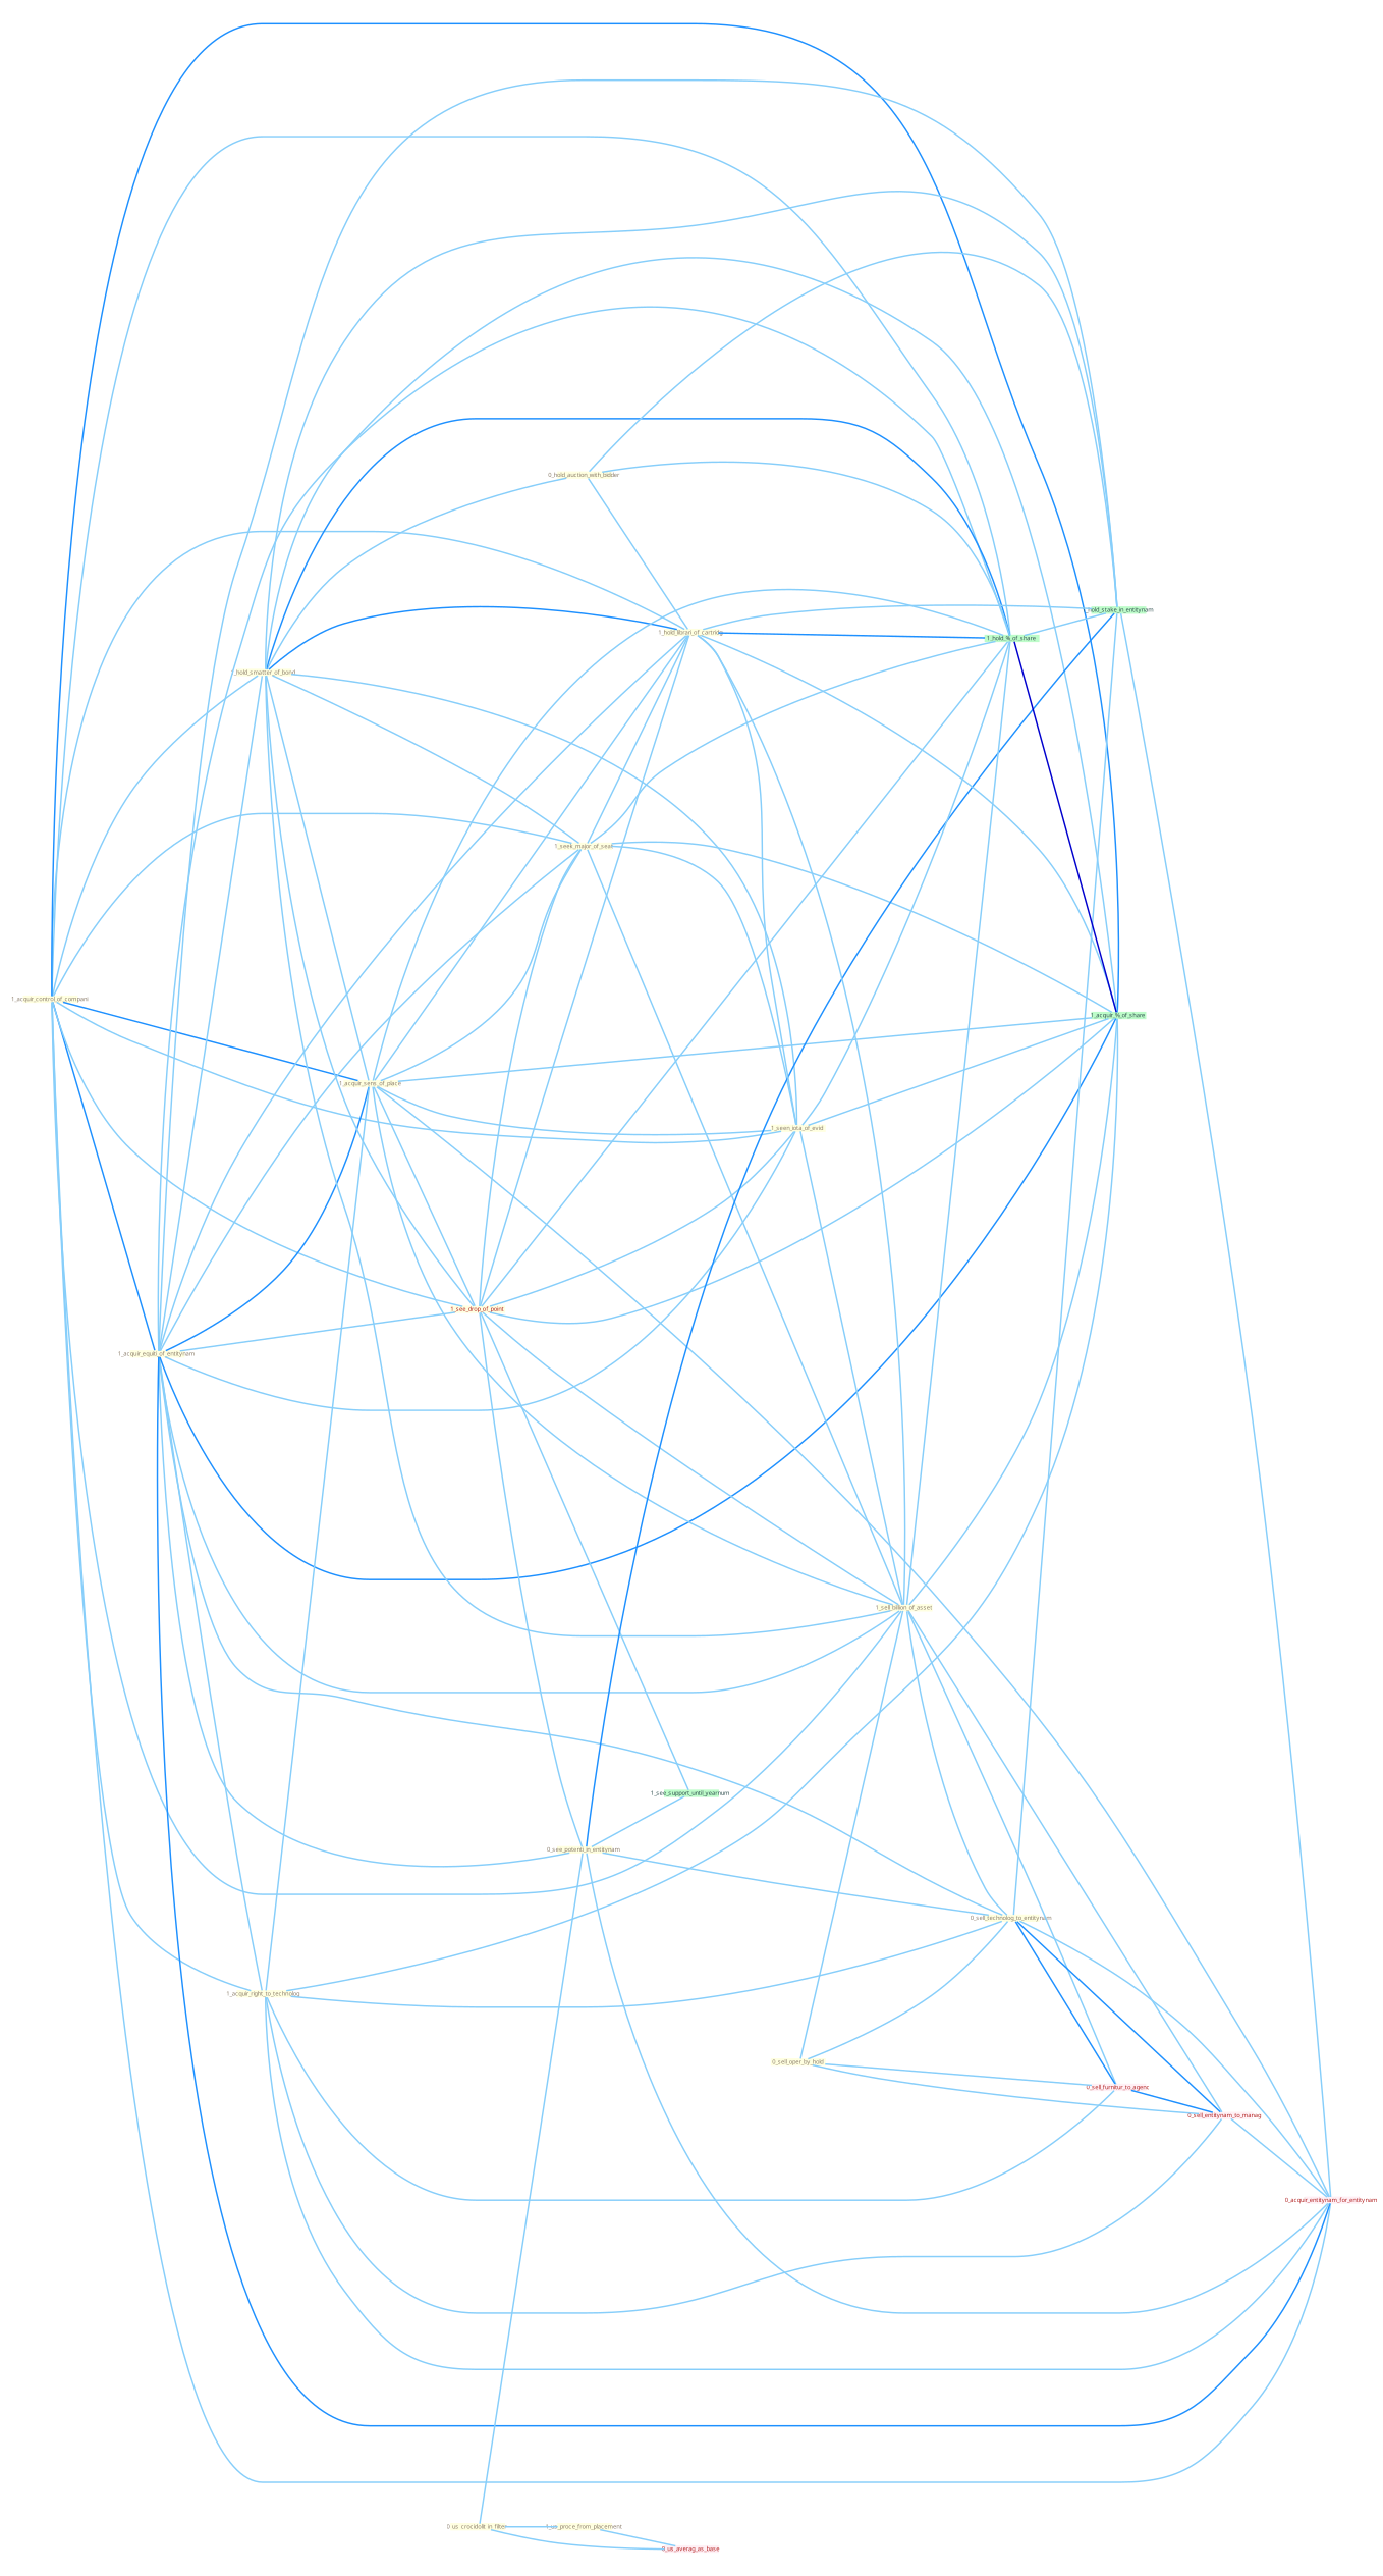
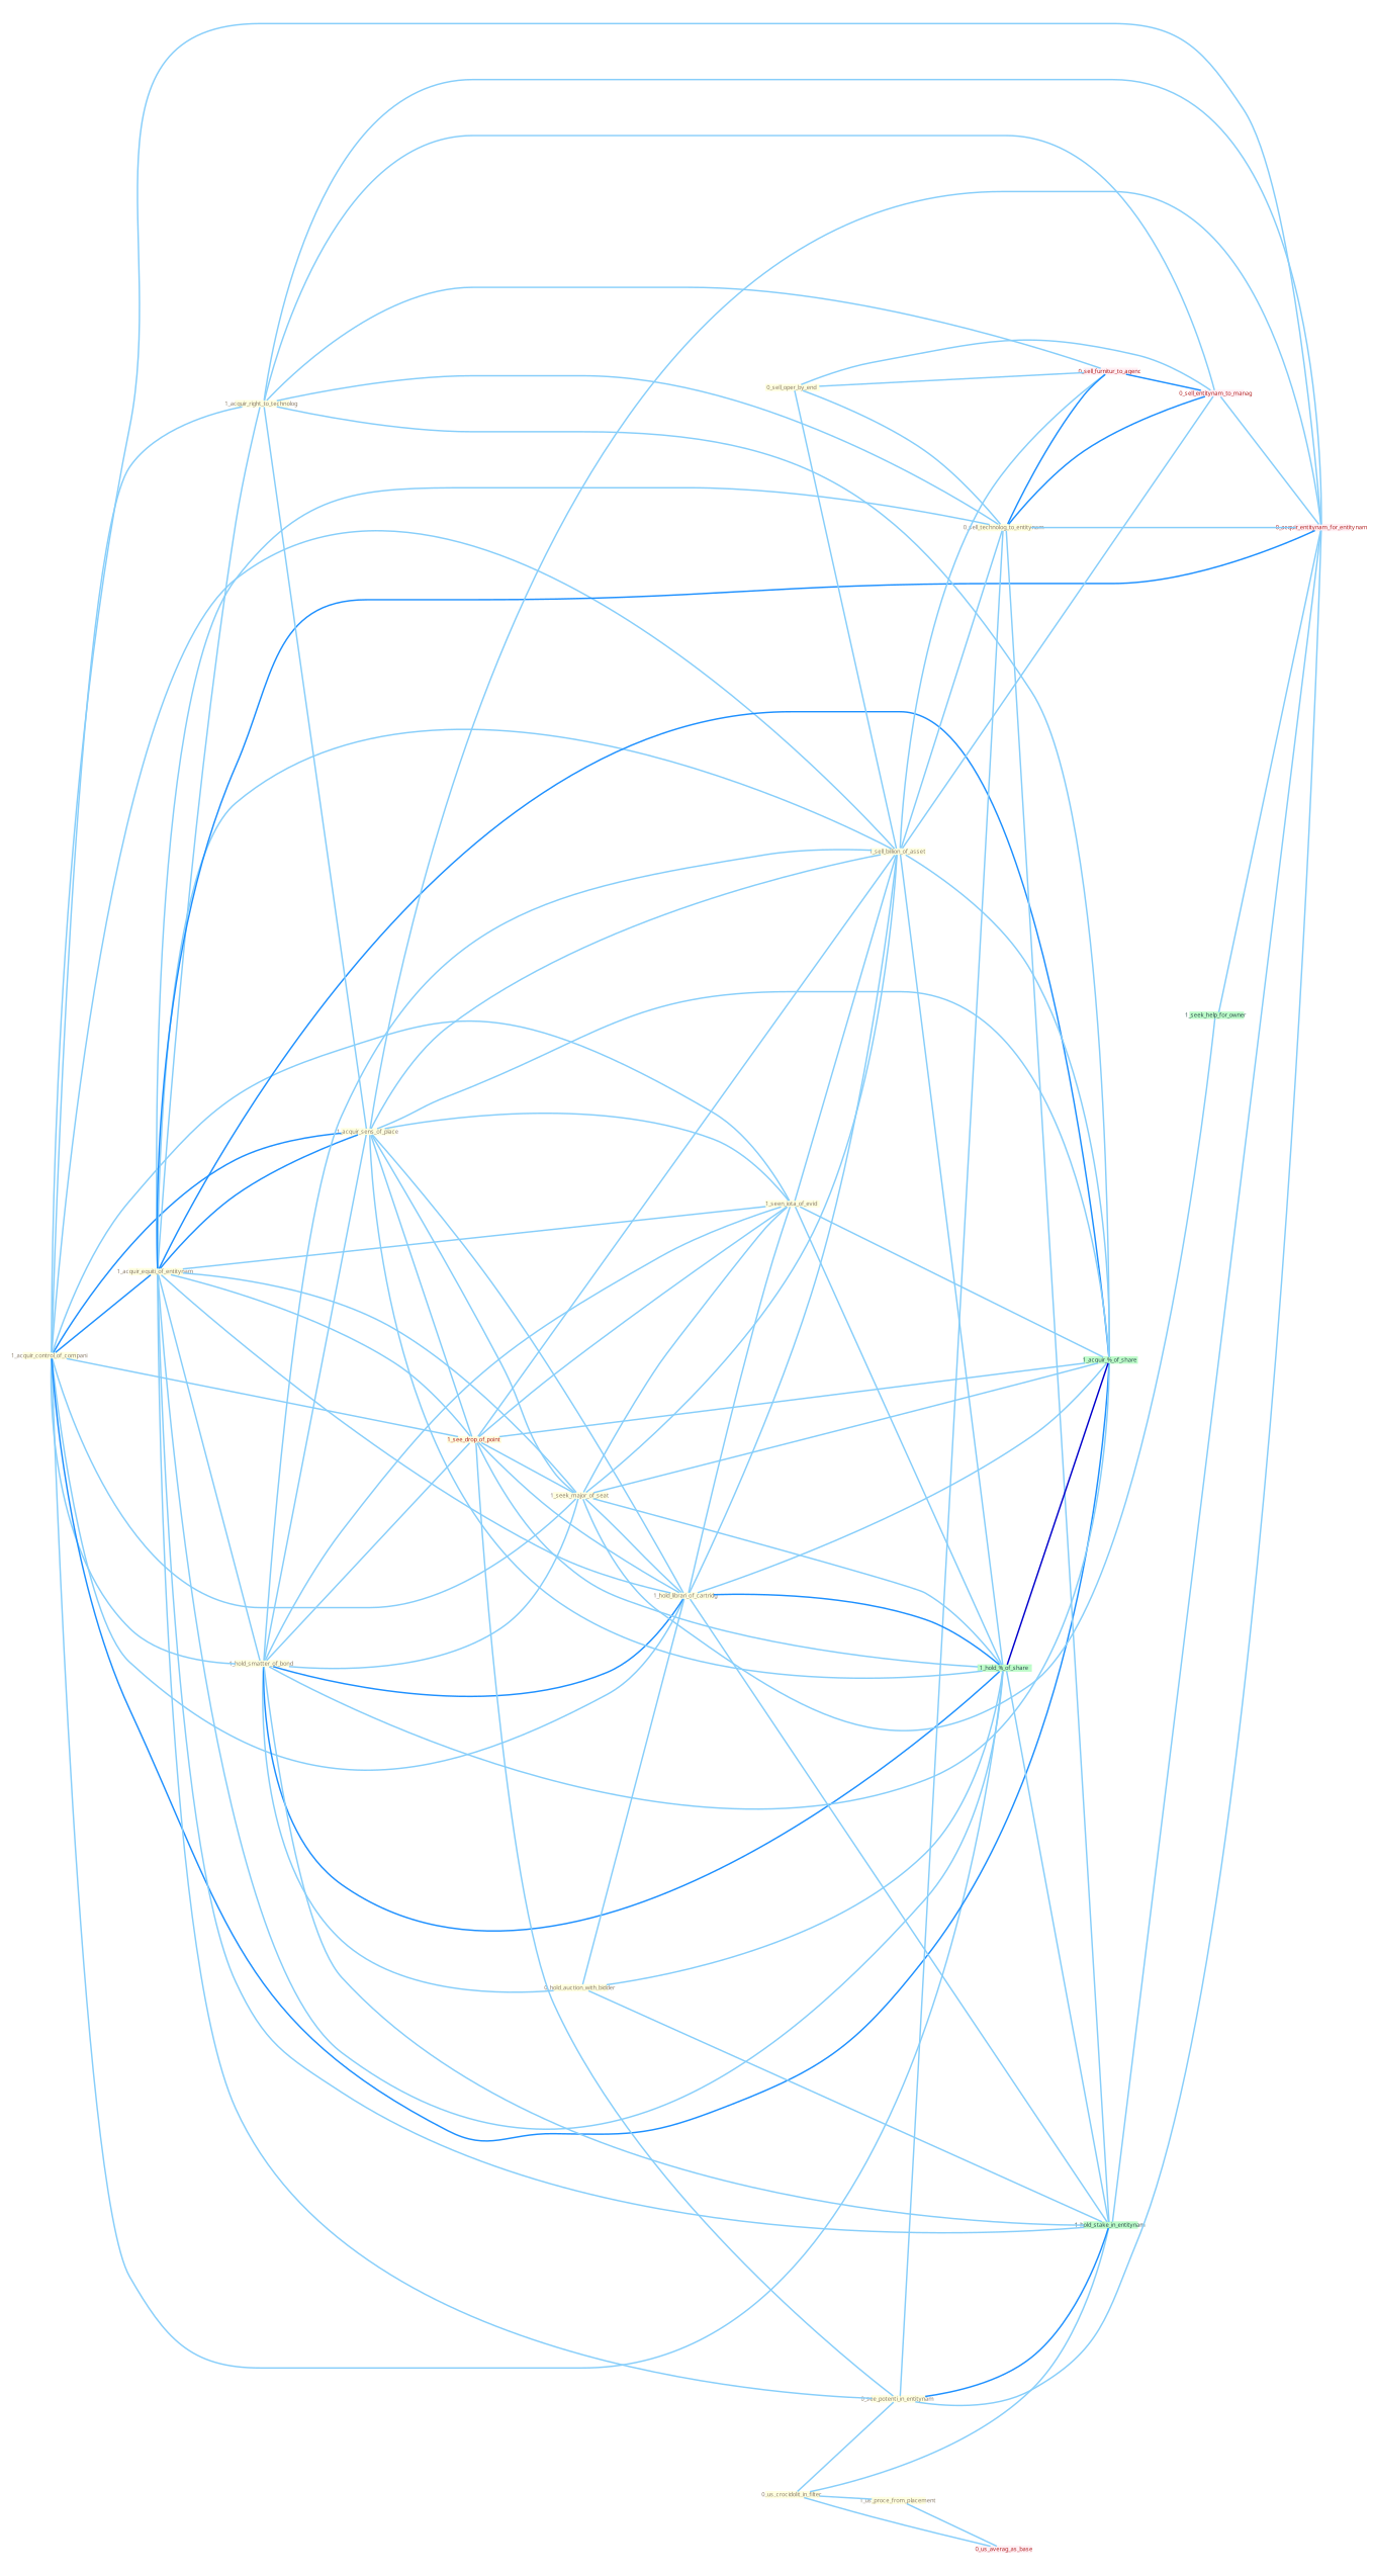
  graph {
    fontname="Noto Sans"
    rankdir=LR
    node [color="#ffffe0" fixedsize=true fontcolor="#8b7d6b" fontname="Noto Sans" fontsize=4 shape=polygon style=filled]
    edge [color="#87cefa" fontname="Noto Sans" w=1]
    "1_acquir_control_of_compani " [height=.06 width=.5]
    "1_acquir_equiti_of_entitynam " [height=.06 width=.5]
    "1_hold_smatter_of_bond " [height=.06 width=.5]
    "1_acquir_right_to_technolog " [height=.06 width=.5]
    "0_us_crocidolit_in_filter " [height=.06 width=.5]
    "1_acquir_sens_of_place " [height=.06 width=.5]
    "1_us_proce_from_placement " [height=.06 width=.5]
    "1_see_drop_of_point " [fontcolor="#b22222" height=.06 width=.5]
-   "0_sell_oper_by_end " [height=.06 width=.5 label="0_sell_oper_by_hold"]
+   "0_sell_oper_by_end " [height=.06 width=.5]
    "0_hold_auction_with_bidder " [height=.06 width=.5]
    "1_seek_major_of_seat " [height=.06 width=.5]
    "0_see_potenti_in_entitynam " [height=.06 width=.5]
    "1_hold_librari_of_cartridg " [height=.06 width=.5]
    "1_seen_iota_of_evid " [height=.06 width=.5]
    "1_sell_billion_of_asset " [height=.06 width=.5]
    "0_sell_technolog_to_entitynam " [height=.06 width=.5]
    "0_sell_furnitur_to_agenc " [color="#fff0f5" fontcolor="#b22222" height=.06 width=.5]
    "0_us_averag_as_base " [color="#fff0f5" fontcolor="#b22222" height=.06 width=.5]
    "0_sell_entitynam_to_manag " [color="#fff0f5" fontcolor="#b22222" height=.06 width=.5]
    "0_acquir_entitynam_for_entitynam " [color="#fff0f5" fontcolor="#b22222" height=.06 width=.5]
    "1_hold_%_of_share " [color="#BDFCC9" fontcolor="#2f4f4f" height=.06 width=.5]
    "1_acquir_%_of_share " [color="#BDFCC9" fontcolor="#2f4f4f" height=.06 width=.5]
    "1_hold_stake_in_entitynam " [color="#BDFCC9" fontcolor="#2f4f4f" height=.06 width=.5]
-   "1_see_support_until_yearnum " [color="#BDFCC9" fontcolor="#2f4f4f" height=.06 width=.5]
+   "1_seek_help_for_owner " [color="#BDFCC9" fontcolor="#2f4f4f" height=.06 width=.5]
    subgraph sub_1 {
      "1_acquir_control_of_compani "
      "1_acquir_equiti_of_entitynam "
      "1_hold_smatter_of_bond "
      "1_acquir_right_to_technolog "
      "0_us_crocidolit_in_filter "
      "1_acquir_sens_of_place "
      "1_us_proce_from_placement "
      "1_see_drop_of_point "
      "0_sell_oper_by_end "
      "0_hold_auction_with_bidder "
      "1_seek_major_of_seat "
      "0_see_potenti_in_entitynam "
      "1_hold_librari_of_cartridg "
      "1_seen_iota_of_evid "
      "1_sell_billion_of_asset "
      "0_sell_technolog_to_entitynam "
    }
    subgraph sub_2 {
      "0_sell_furnitur_to_agenc "
      "0_us_averag_as_base "
      "0_sell_entitynam_to_manag "
      "0_acquir_entitynam_for_entitynam "
    }
    "1_acquir_control_of_compani " -- "1_acquir_equiti_of_entitynam " [color="#1e90ff" w=2]
    "1_acquir_control_of_compani " -- "1_hold_smatter_of_bond "
    "1_acquir_control_of_compani " -- "1_acquir_right_to_technolog "
    "1_acquir_control_of_compani " -- "1_acquir_sens_of_place " [color="#1e90ff" w=2]
    "1_acquir_control_of_compani " -- "1_see_drop_of_point "
    "1_acquir_control_of_compani " -- "1_seek_major_of_seat "
    "1_acquir_control_of_compani " -- "1_hold_librari_of_cartridg "
    "1_acquir_control_of_compani " -- "1_seen_iota_of_evid "
    "1_acquir_control_of_compani " -- "1_sell_billion_of_asset "
    "1_acquir_control_of_compani " -- "0_acquir_entitynam_for_entitynam "
    "1_acquir_control_of_compani " -- "1_hold_%_of_share "
    "1_acquir_control_of_compani " -- "1_acquir_%_of_share " [color="#1e90ff" w=2]
    "1_acquir_equiti_of_entitynam " -- "1_hold_smatter_of_bond "
    "1_acquir_equiti_of_entitynam " -- "1_acquir_right_to_technolog "
    "1_acquir_equiti_of_entitynam " -- "1_acquir_sens_of_place " [color="#1e90ff" w=2]
    "1_acquir_equiti_of_entitynam " -- "1_see_drop_of_point "
    "1_acquir_equiti_of_entitynam " -- "1_seek_major_of_seat "
    "1_acquir_equiti_of_entitynam " -- "0_see_potenti_in_entitynam "
    "1_acquir_equiti_of_entitynam " -- "1_hold_librari_of_cartridg "
    "1_acquir_equiti_of_entitynam " -- "1_seen_iota_of_evid "
    "1_acquir_equiti_of_entitynam " -- "1_sell_billion_of_asset "
    "1_acquir_equiti_of_entitynam " -- "0_sell_technolog_to_entitynam "
    "1_acquir_equiti_of_entitynam " -- "0_acquir_entitynam_for_entitynam " [color="#1e90ff" w=2]
    "1_acquir_equiti_of_entitynam " -- "1_hold_%_of_share "
    "1_acquir_equiti_of_entitynam " -- "1_acquir_%_of_share " [color="#1e90ff" w=2]
    "1_acquir_equiti_of_entitynam " -- "1_hold_stake_in_entitynam "
    "1_hold_smatter_of_bond " -- "1_acquir_sens_of_place "
    "1_hold_smatter_of_bond " -- "1_see_drop_of_point "
    "1_hold_smatter_of_bond " -- "0_hold_auction_with_bidder "
    "1_hold_smatter_of_bond " -- "1_seek_major_of_seat "
    "1_hold_smatter_of_bond " -- "1_hold_librari_of_cartridg " [color="#1e90ff" w=2]
    "1_hold_smatter_of_bond " -- "1_seen_iota_of_evid "
    "1_hold_smatter_of_bond " -- "1_sell_billion_of_asset "
    "1_hold_smatter_of_bond " -- "1_hold_%_of_share " [color="#1e90ff" w=2]
    "1_hold_smatter_of_bond " -- "1_acquir_%_of_share "
    "1_hold_smatter_of_bond " -- "1_hold_stake_in_entitynam "
    "1_acquir_right_to_technolog " -- "1_acquir_sens_of_place "
    "1_acquir_right_to_technolog " -- "0_sell_technolog_to_entitynam "
    "1_acquir_right_to_technolog " -- "0_sell_furnitur_to_agenc "
    "1_acquir_right_to_technolog " -- "0_sell_entitynam_to_manag "
    "1_acquir_right_to_technolog " -- "0_acquir_entitynam_for_entitynam "
    "1_acquir_right_to_technolog " -- "1_acquir_%_of_share "
    "0_us_crocidolit_in_filter " -- "1_us_proce_from_placement "
    "0_us_crocidolit_in_filter " -- "0_see_potenti_in_entitynam "
    "0_us_crocidolit_in_filter " -- "0_us_averag_as_base "
+   "0_us_crocidolit_in_filter " -- "1_hold_stake_in_entitynam "
    "1_acquir_sens_of_place " -- "1_see_drop_of_point "
    "1_acquir_sens_of_place " -- "1_seek_major_of_seat "
    "1_acquir_sens_of_place " -- "1_hold_librari_of_cartridg "
    "1_acquir_sens_of_place " -- "1_seen_iota_of_evid "
    "1_acquir_sens_of_place " -- "1_sell_billion_of_asset "
    "1_acquir_sens_of_place " -- "0_acquir_entitynam_for_entitynam "
    "1_acquir_sens_of_place " -- "1_hold_%_of_share "
    "1_acquir_sens_of_place " -- "1_acquir_%_of_share " [w=2]
    "1_us_proce_from_placement " -- "0_us_averag_as_base "
    "1_see_drop_of_point " -- "1_seek_major_of_seat "
    "1_see_drop_of_point " -- "0_see_potenti_in_entitynam "
    "1_see_drop_of_point " -- "1_hold_librari_of_cartridg "
    "1_see_drop_of_point " -- "1_seen_iota_of_evid "
    "1_see_drop_of_point " -- "1_sell_billion_of_asset "
    "1_see_drop_of_point " -- "1_hold_%_of_share "
    "1_see_drop_of_point " -- "1_acquir_%_of_share "
-   "1_see_drop_of_point " -- "1_see_support_until_yearnum "
    "0_sell_oper_by_end " -- "1_sell_billion_of_asset "
    "0_sell_oper_by_end " -- "0_sell_technolog_to_entitynam "
    "0_sell_oper_by_end " -- "0_sell_furnitur_to_agenc "
    "0_sell_oper_by_end " -- "0_sell_entitynam_to_manag "
    "0_hold_auction_with_bidder " -- "1_hold_librari_of_cartridg "
    "0_hold_auction_with_bidder " -- "1_hold_%_of_share "
    "0_hold_auction_with_bidder " -- "1_hold_stake_in_entitynam "
    "1_seek_major_of_seat " -- "1_hold_librari_of_cartridg "
    "1_seek_major_of_seat " -- "1_seen_iota_of_evid "
    "1_seek_major_of_seat " -- "1_sell_billion_of_asset "
    "1_seek_major_of_seat " -- "1_hold_%_of_share "
    "1_seek_major_of_seat " -- "1_acquir_%_of_share "
+   "1_seek_major_of_seat " -- "1_seek_help_for_owner "
    "0_see_potenti_in_entitynam " -- "0_sell_technolog_to_entitynam "
    "0_see_potenti_in_entitynam " -- "0_acquir_entitynam_for_entitynam "
    "0_see_potenti_in_entitynam " -- "1_hold_stake_in_entitynam " [color="#1e90ff" w=2]
-   "0_see_potenti_in_entitynam " -- "1_see_support_until_yearnum "
    "1_hold_librari_of_cartridg " -- "1_seen_iota_of_evid "
    "1_hold_librari_of_cartridg " -- "1_sell_billion_of_asset "
    "1_hold_librari_of_cartridg " -- "1_hold_%_of_share " [color="#1e90ff" w=2]
    "1_hold_librari_of_cartridg " -- "1_acquir_%_of_share "
    "1_hold_librari_of_cartridg " -- "1_hold_stake_in_entitynam "
    "1_seen_iota_of_evid " -- "1_sell_billion_of_asset "
    "1_seen_iota_of_evid " -- "1_hold_%_of_share "
    "1_seen_iota_of_evid " -- "1_acquir_%_of_share "
    "1_sell_billion_of_asset " -- "0_sell_technolog_to_entitynam "
    "1_sell_billion_of_asset " -- "0_sell_furnitur_to_agenc "
    "1_sell_billion_of_asset " -- "0_sell_entitynam_to_manag "
    "1_sell_billion_of_asset " -- "1_hold_%_of_share "
    "1_sell_billion_of_asset " -- "1_acquir_%_of_share "
    "0_sell_technolog_to_entitynam " -- "0_sell_furnitur_to_agenc " [color="#1e90ff" w=2]
    "0_sell_technolog_to_entitynam " -- "0_sell_entitynam_to_manag " [color="#1e90ff" w=2]
    "0_sell_technolog_to_entitynam " -- "0_acquir_entitynam_for_entitynam "
    "0_sell_technolog_to_entitynam " -- "1_hold_stake_in_entitynam "
    "0_sell_furnitur_to_agenc " -- "0_sell_entitynam_to_manag " [color="#1e90ff" w=2]
    "0_sell_entitynam_to_manag " -- "0_acquir_entitynam_for_entitynam "
    "1_hold_%_of_share " -- "1_acquir_%_of_share " [color="#0000cd" w=3]
    "1_hold_%_of_share " -- "1_hold_stake_in_entitynam "
    "1_hold_stake_in_entitynam " -- "0_acquir_entitynam_for_entitynam "
+   "1_seek_help_for_owner " -- "0_acquir_entitynam_for_entitynam "
  }
